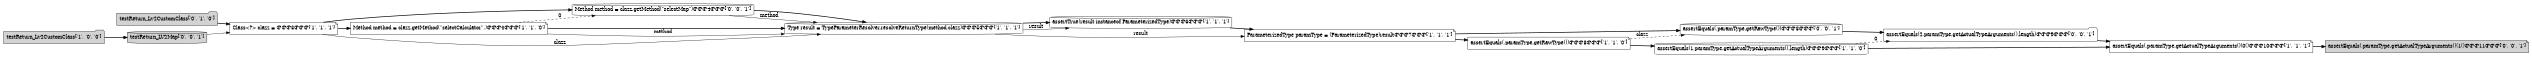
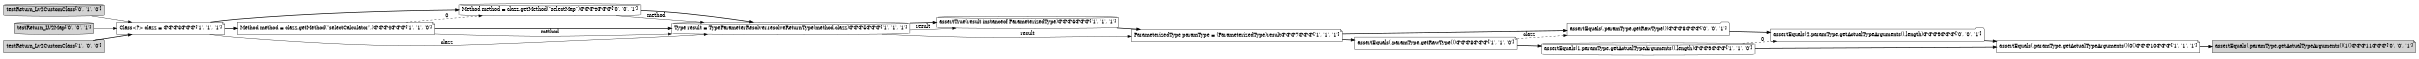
  digraph {
    rankdir=LR
    node [fillcolor=white shape=note style=filled]
    edge [style=bold]
    n1 [fillcolor=lightgray label="assertEquals(,paramType.getActualTypeArguments()(1()@@@11@@@['0', '0', '1']"]
    n2 [label="Class<?> clazz = @@@3@@@['1', '1', '1']"]
    n3 [label="Method method = clazz.getMethod(\"selectMap\")@@@4@@@['0', '0', '1']" shape=cylinder]
    n4 [label="Method method = clazz.getMethod(\"selectCalculator\",)@@@4@@@['1', '1', '0']"]
    n5 [label="Type result = TypeParameterResolver.resolveReturnType(method,clazz)@@@5@@@['1', '1', '1']" shape=cylinder]
    n6 [label="assertTrue(result instanceof ParameterizedType)@@@6@@@['1', '1', '1']" shape=cylinder]
    n7 [label="ParameterizedType paramType = (ParameterizedType)result@@@7@@@['1', '1', '1']"]
    n8 [label="assertEquals(,paramType.getActualTypeArguments()(0()@@@10@@@['1', '1', '1']"]
-   n9 [label="assertEquals(,paramType.getRawType())@@@8@@@['0', '0', '1']" shape=cylinder]
+   n9 [label="assertEquals(,paramType.getRawType())@@@8@@@['0', '0', '1']" shape=folder]
    n10 [label="assertEquals(,paramType.getRawType())@@@8@@@['1', '1', '0']"]
    n11 [label="assertEquals(2,paramType.getActualTypeArguments().length)@@@9@@@['0', '0', '1']" shape=folder]
    n12 [label="assertEquals(1,paramType.getActualTypeArguments().length)@@@9@@@['1', '1', '0']" shape=cylinder]
-   n13 [fillcolor=lightgray label="testReturn_Lv2CustomClass['0', '1', '0']" shape=folder]
+   n13 [fillcolor=lightgray label="testReturn_Lv2CustomClass['0', '1', '0']" shape=cylinder]
    n14 [fillcolor=lightgray label="testReturn_LV2Map['0', '0', '1']" shape=cylinder]
    n15 [fillcolor=lightgray label="testReturn_Lv2CustomClass['1', '0', '0']" shape=folder]
    n2 -> n3
    n2 -> n4
    n2 -> n5 [label=clazz style=solid]
    n3 -> n5
    n3 -> n5 [label=method style=solid]
    n4 -> n3 [label=0 style=dashed]
    n4 -> n5
    n4 -> n5 [label=method style=solid]
    n5 -> n6
    n5 -> n6 [label=result style=solid]
    n5 -> n7 [label=result style=solid]
    n6 -> n7
    n7 -> n9
    n7 -> n10
    n8 -> n1
    n9 -> n11
    n10 -> n9 [label=clazz style=dashed]
    n10 -> n12
    n11 -> n8
    n12 -> n8
    n12 -> n11 [label=0 style=dashed]
-   n13 -> n2
+   n13 -> n2 [style=solid]
    n14 -> n2 [style=solid]
-   n15 -> n14
+   n15 -> n2
  }
